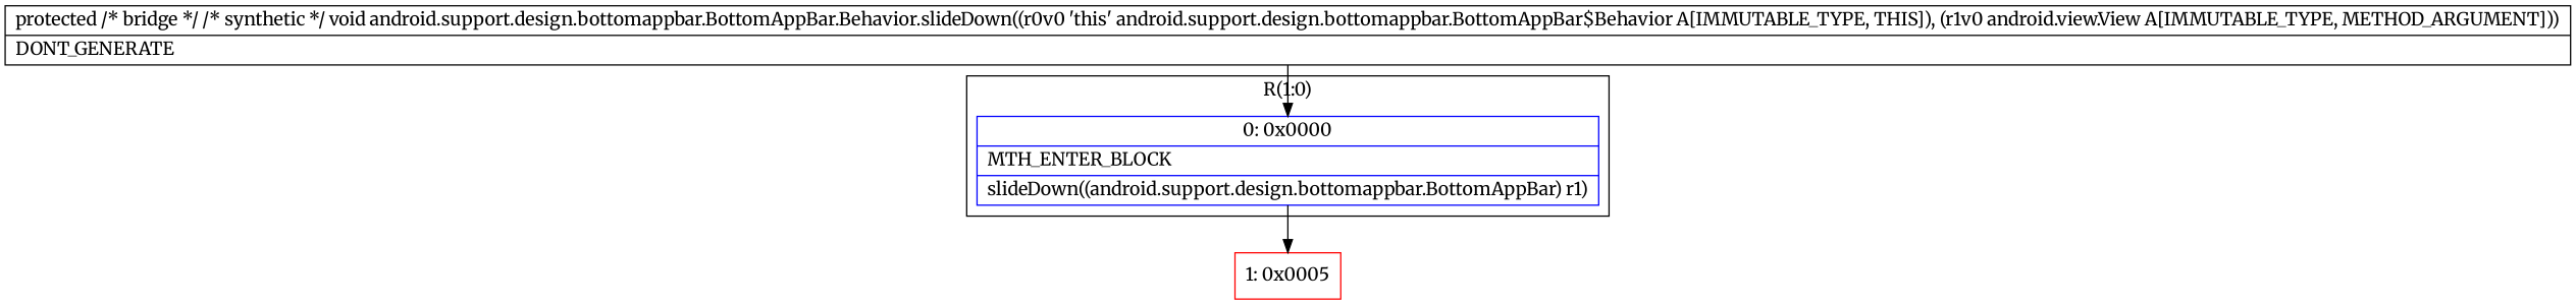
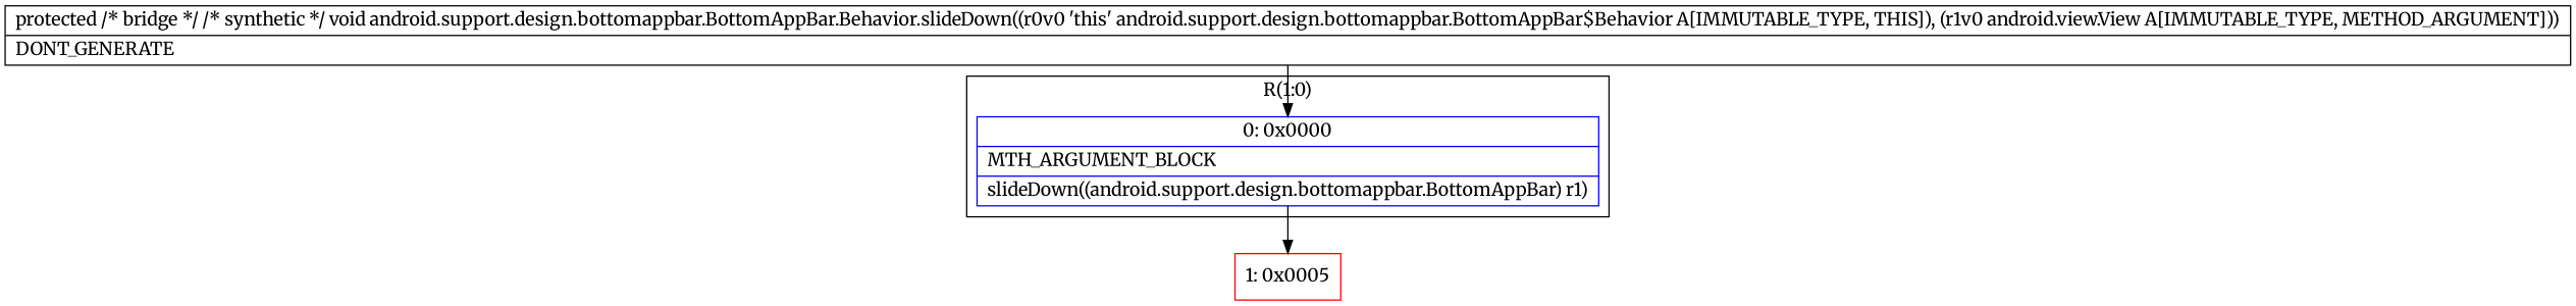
  digraph {
    fontname=Merriweather
    node [shape=record fontname=Merriweather]
    edge [fontname=Merriweather]
-   n1 [color=blue label="{0\:\ 0x0000|MTH_ENTER_BLOCK\l|slideDown((android.support.design.bottomappbar.BottomAppBar) r1)\l}"]
+   n1 [color=blue label="{0\:\ 0x0000|MTH_ARGUMENT_BLOCK\l|slideDown((android.support.design.bottomappbar.BottomAppBar) r1)\l}"]
    n2 [color=red label="{1\:\ 0x0005}"]
    n3 [label="{protected \/* bridge *\/ \/* synthetic *\/ void android.support.design.bottomappbar.BottomAppBar.Behavior.slideDown((r0v0 'this' android.support.design.bottomappbar.BottomAppBar$Behavior A[IMMUTABLE_TYPE, THIS]), (r1v0 android.view.View A[IMMUTABLE_TYPE, METHOD_ARGUMENT]))  | DONT_GENERATE\l}"]
    subgraph cluster_1 {
      label="R(1:0)"
      n1
    }
    n1 -> n2
    n3 -> n1
  }
